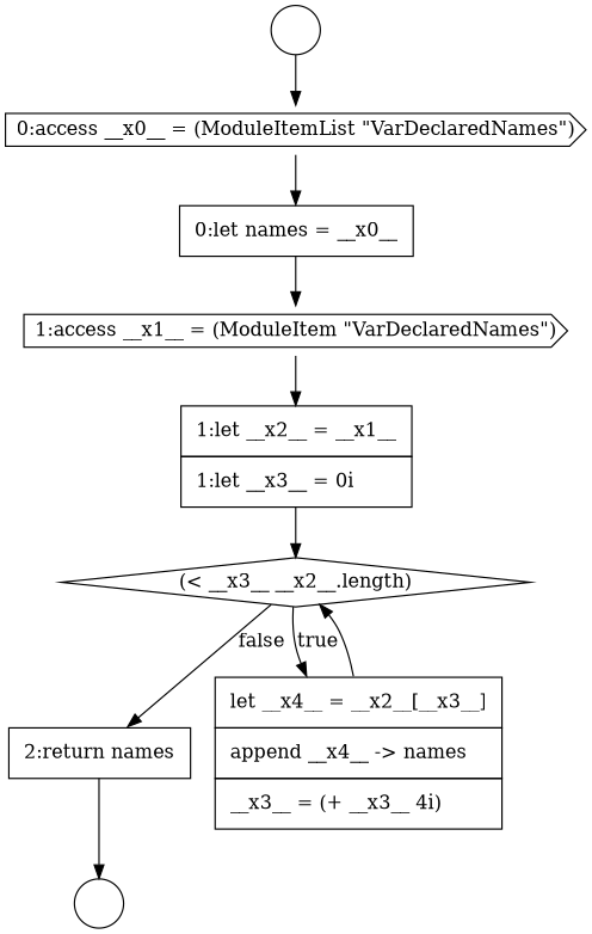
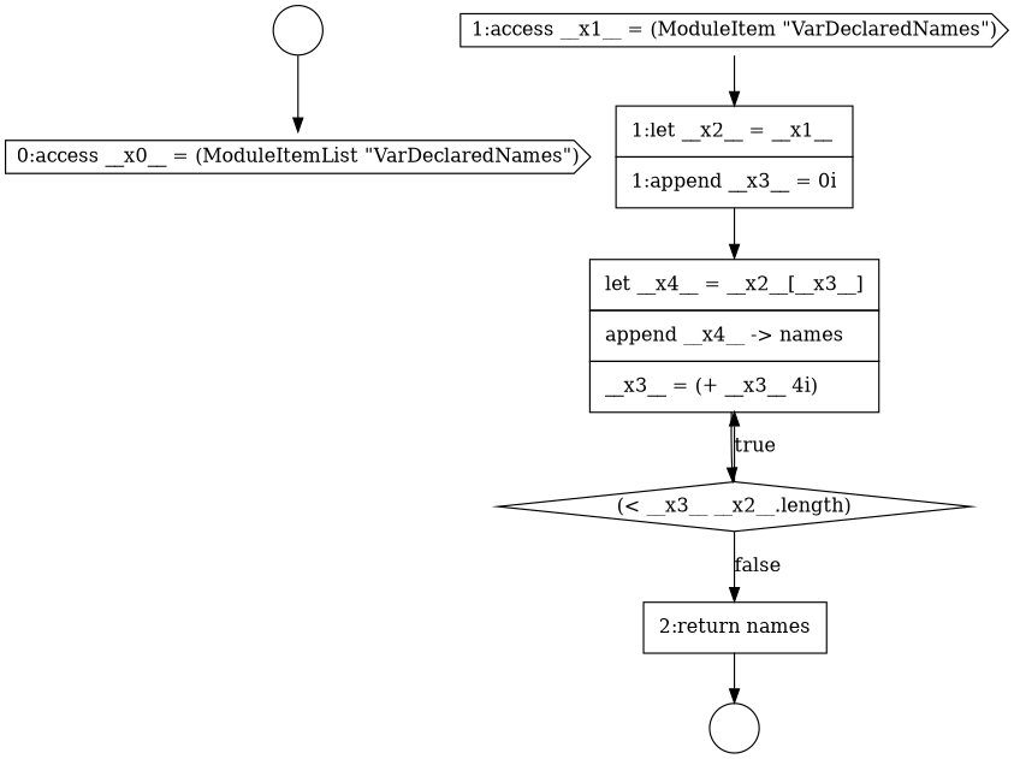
  digraph {
    fontname="DejaVu Serif"
    node [color=black fillcolor=white fontname="DejaVu Serif" shape=none style=filled]
    edge [color=black fontname="DejaVu Serif"]
    n1 [label=<<font color="black">0:access __x0__ = (ModuleItemList &quot;VarDeclaredNames&quot;)</font>> shape=cds]
-   n2 [label=<<font color="black">     <table border="0" cellborder="1" cellspacing="0" cellpadding="10">       <tr><td align="left">0:let names = __x0__</td></tr>     </table>   </font>> margin=0]
    n3 [label=<<font color="black">1:access __x1__ = (ModuleItem &quot;VarDeclaredNames&quot;)</font>> shape=cds]
    n4 [label=<<font color="black">     <table border="0" cellborder="1" cellspacing="0" cellpadding="10">       <tr><td align="left">2:return names</td></tr>     </table>   </font>> margin=0]
    n5 [label=" " shape=circle]
    n6 [label=<<font color="black">(&lt; __x3__ __x2__.length)</font>> shape=diamond]
    n7 [label=<<font color="black">     <table border="0" cellborder="1" cellspacing="0" cellpadding="10">       <tr><td align="left">let __x4__ = __x2__[__x3__]</td></tr>       <tr><td align="left">append __x4__ -&gt; names</td></tr>       <tr><td align="left">__x3__ = (+ __x3__ 4i)</td></tr>     </table>   </font>> margin=0]
-   n8 [label=<<font color="black">     <table border="0" cellborder="1" cellspacing="0" cellpadding="10">       <tr><td align="left">1:let __x2__ = __x1__</td></tr>       <tr><td align="left">1:let __x3__ = 0i</td></tr>     </table>   </font>> margin=0]
+   n8 [label=<<font color="black">     <table border="0" cellborder="1" cellspacing="0" cellpadding="10">       <tr><td align="left">1:let __x2__ = __x1__</td></tr>       <tr><td align="left">1:append __x3__ = 0i</td></tr>     </table>   </font>> margin=0]
    n9 [label=" " shape=circle]
-   n1 -> n2
-   n2 -> n3
    n3 -> n8
    n4 -> n5
    n6 -> n4 [label=<<font color="black">false</font>>]
    n6 -> n7 [label=<<font color="black">true</font>>]
    n7 -> n6
-   n8 -> n6
+   n8 -> n7
    n9 -> n1
  }
